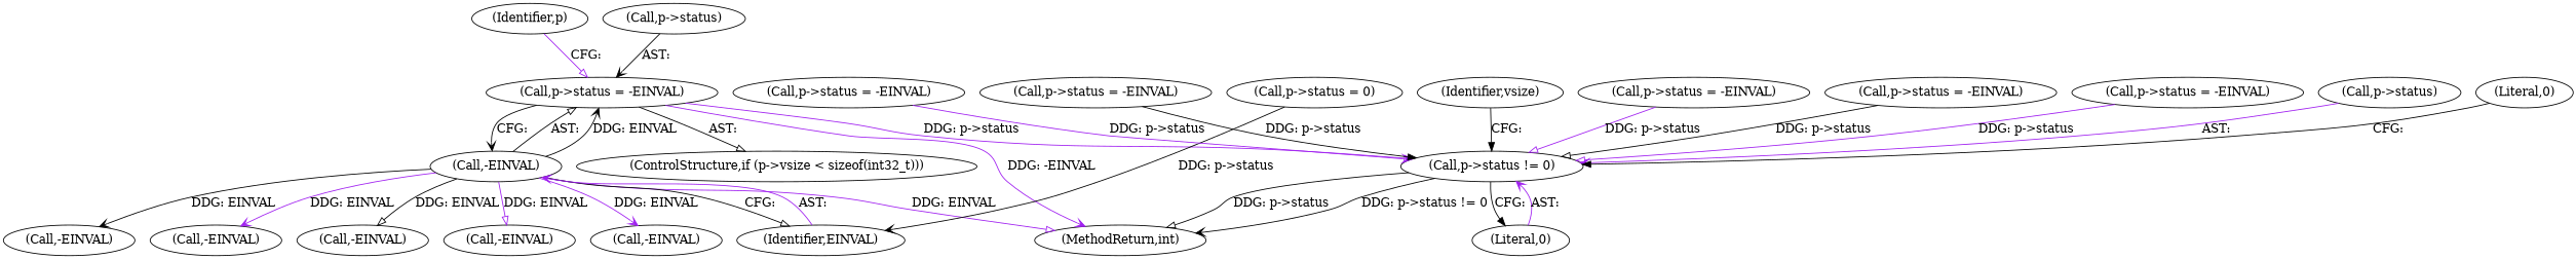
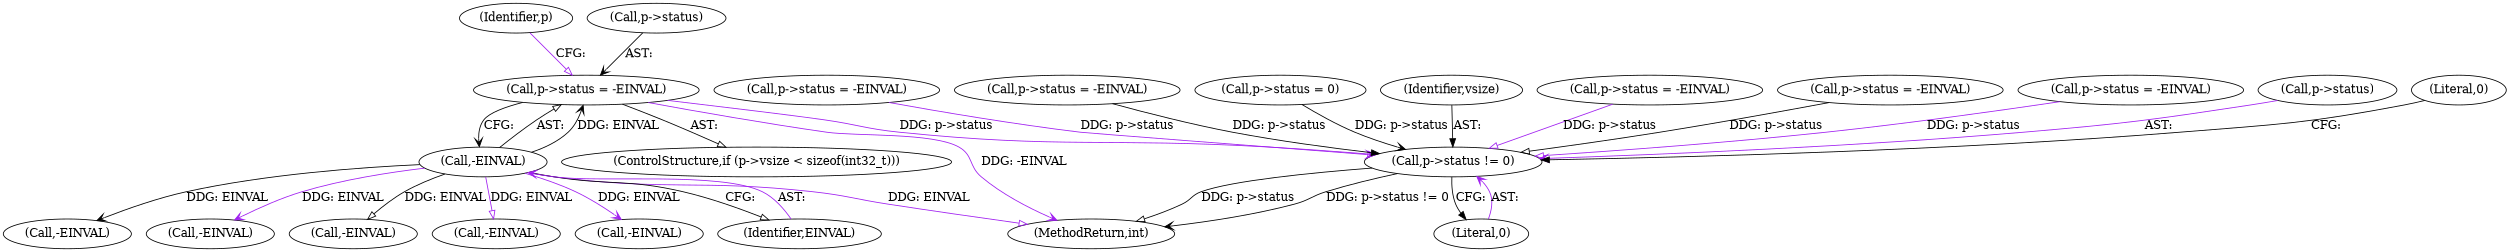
  digraph {
    edge [arrowhead=vee color=black]
    n1 [label="(Call,p->status = -EINVAL)"]
    n2 [label="(Call,-EINVAL)"]
    n3 [label="(Call,p->status != 0)"]
    n4 [label="(ControlStructure,if (p->vsize < sizeof(int32_t)))"]
    n5 [label="(MethodReturn,int)"]
    n6 [label="(Call,-EINVAL)"]
    n7 [label="(Call,-EINVAL)"]
    n8 [label="(Call,-EINVAL)"]
    n9 [label="(Call,-EINVAL)"]
    n10 [label="(Identifier,EINVAL)"]
    n11 [label="(Call,-EINVAL)"]
    n12 [label="(Literal,0)"]
    n13 [label="(Call,p->status = -EINVAL)"]
    n14 [label="(Identifier,p)"]
    n15 [label="(Call,p->status = 0)"]
    n16 [label="(Call,p->status = -EINVAL)"]
    n17 [label="(Call,p->status)"]
    n18 [label="(Literal,0)"]
    n19 [label="(Call,p->status = -EINVAL)"]
    n20 [label="(Call,p->status)"]
    n21 [label="(Call,p->status = -EINVAL)"]
    n22 [label="(Identifier,vsize)"]
    n23 [label="(Call,p->status = -EINVAL)"]
    n1 -> n2 [label="CFG: "]
    n1 -> n3 [arrowhead=onormal color=purple label="DDG: p->status"]
    n1 -> n4 [arrowhead=onormal label="AST: "]
    n1 -> n5 [color=purple label="DDG: -EINVAL"]
    n2 -> n1 [arrowhead=onormal label="AST: "]
    n2 -> n1 [label="DDG: EINVAL"]
    n2 -> n5 [arrowhead=onormal color=purple label="DDG: EINVAL"]
    n2 -> n6 [label="DDG: EINVAL"]
    n2 -> n7 [color=purple label="DDG: EINVAL"]
    n2 -> n8 [arrowhead=onormal label="DDG: EINVAL"]
    n2 -> n9 [arrowhead=onormal color=purple label="DDG: EINVAL"]
    n2 -> n10 [arrowhead=onormal label="CFG: "]
    n2 -> n11 [color=purple label="DDG: EINVAL"]
    n3 -> n5 [arrowhead=onormal label="DDG: p->status"]
    n3 -> n5 [label="DDG: p->status != 0"]
    n3 -> n12 [arrowhead=normal label="CFG: "]
    n10 -> n2 [color=purple label="AST: "]
    n12 -> n3 [color=purple label="AST: "]
    n13 -> n3 [arrowhead=onormal label="DDG: p->status"]
    n14 -> n1 [arrowhead=onormal color=purple label="CFG: "]
-   n15 -> n10 [label="DDG: p->status"]
+   n15 -> n3 [label="DDG: p->status"]
    n16 -> n3 [arrowhead=onormal color=purple label="DDG: p->status"]
    n17 -> n3 [color=purple label="AST: "]
    n18 -> n3 [arrowhead=normal label="CFG: "]
    n19 -> n3 [color=purple label="DDG: p->status"]
    n20 -> n1 [label="AST: "]
    n21 -> n3 [arrowhead=normal label="DDG: p->status"]
-   n22 -> n3 [arrowhead=normal label="CFG: "]
+   n22 -> n3 [arrowhead=normal label="AST: "]
    n23 -> n3 [arrowhead=onormal color=purple label="DDG: p->status"]
  }
